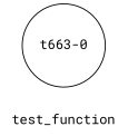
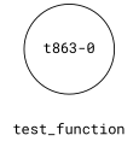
  graph {
    label=test_function
    fontname="Roboto Mono"
-   n1 [fillcolor=White label="t663-0" shape=circle style=filled fontname="Roboto Mono"]
+   n1 [fillcolor=White label="t863-0" shape=circle style=filled fontname="Roboto Mono"]
  }
